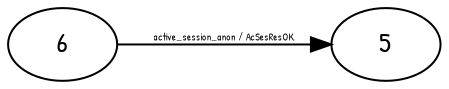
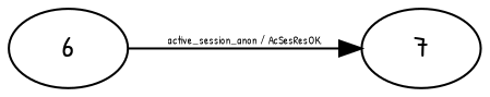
  digraph {
    rankdir=LR
    fontname="Patrick Hand"
    node [fillcolor=white shape=ellipse style=filled fontname="Patrick Hand"]
    6
-   7 [label=5]
+   7
    6 -> 7 [fontsize=5 label="active_session_anon / AcSesResOK," fontname="Patrick Hand"]
  }
